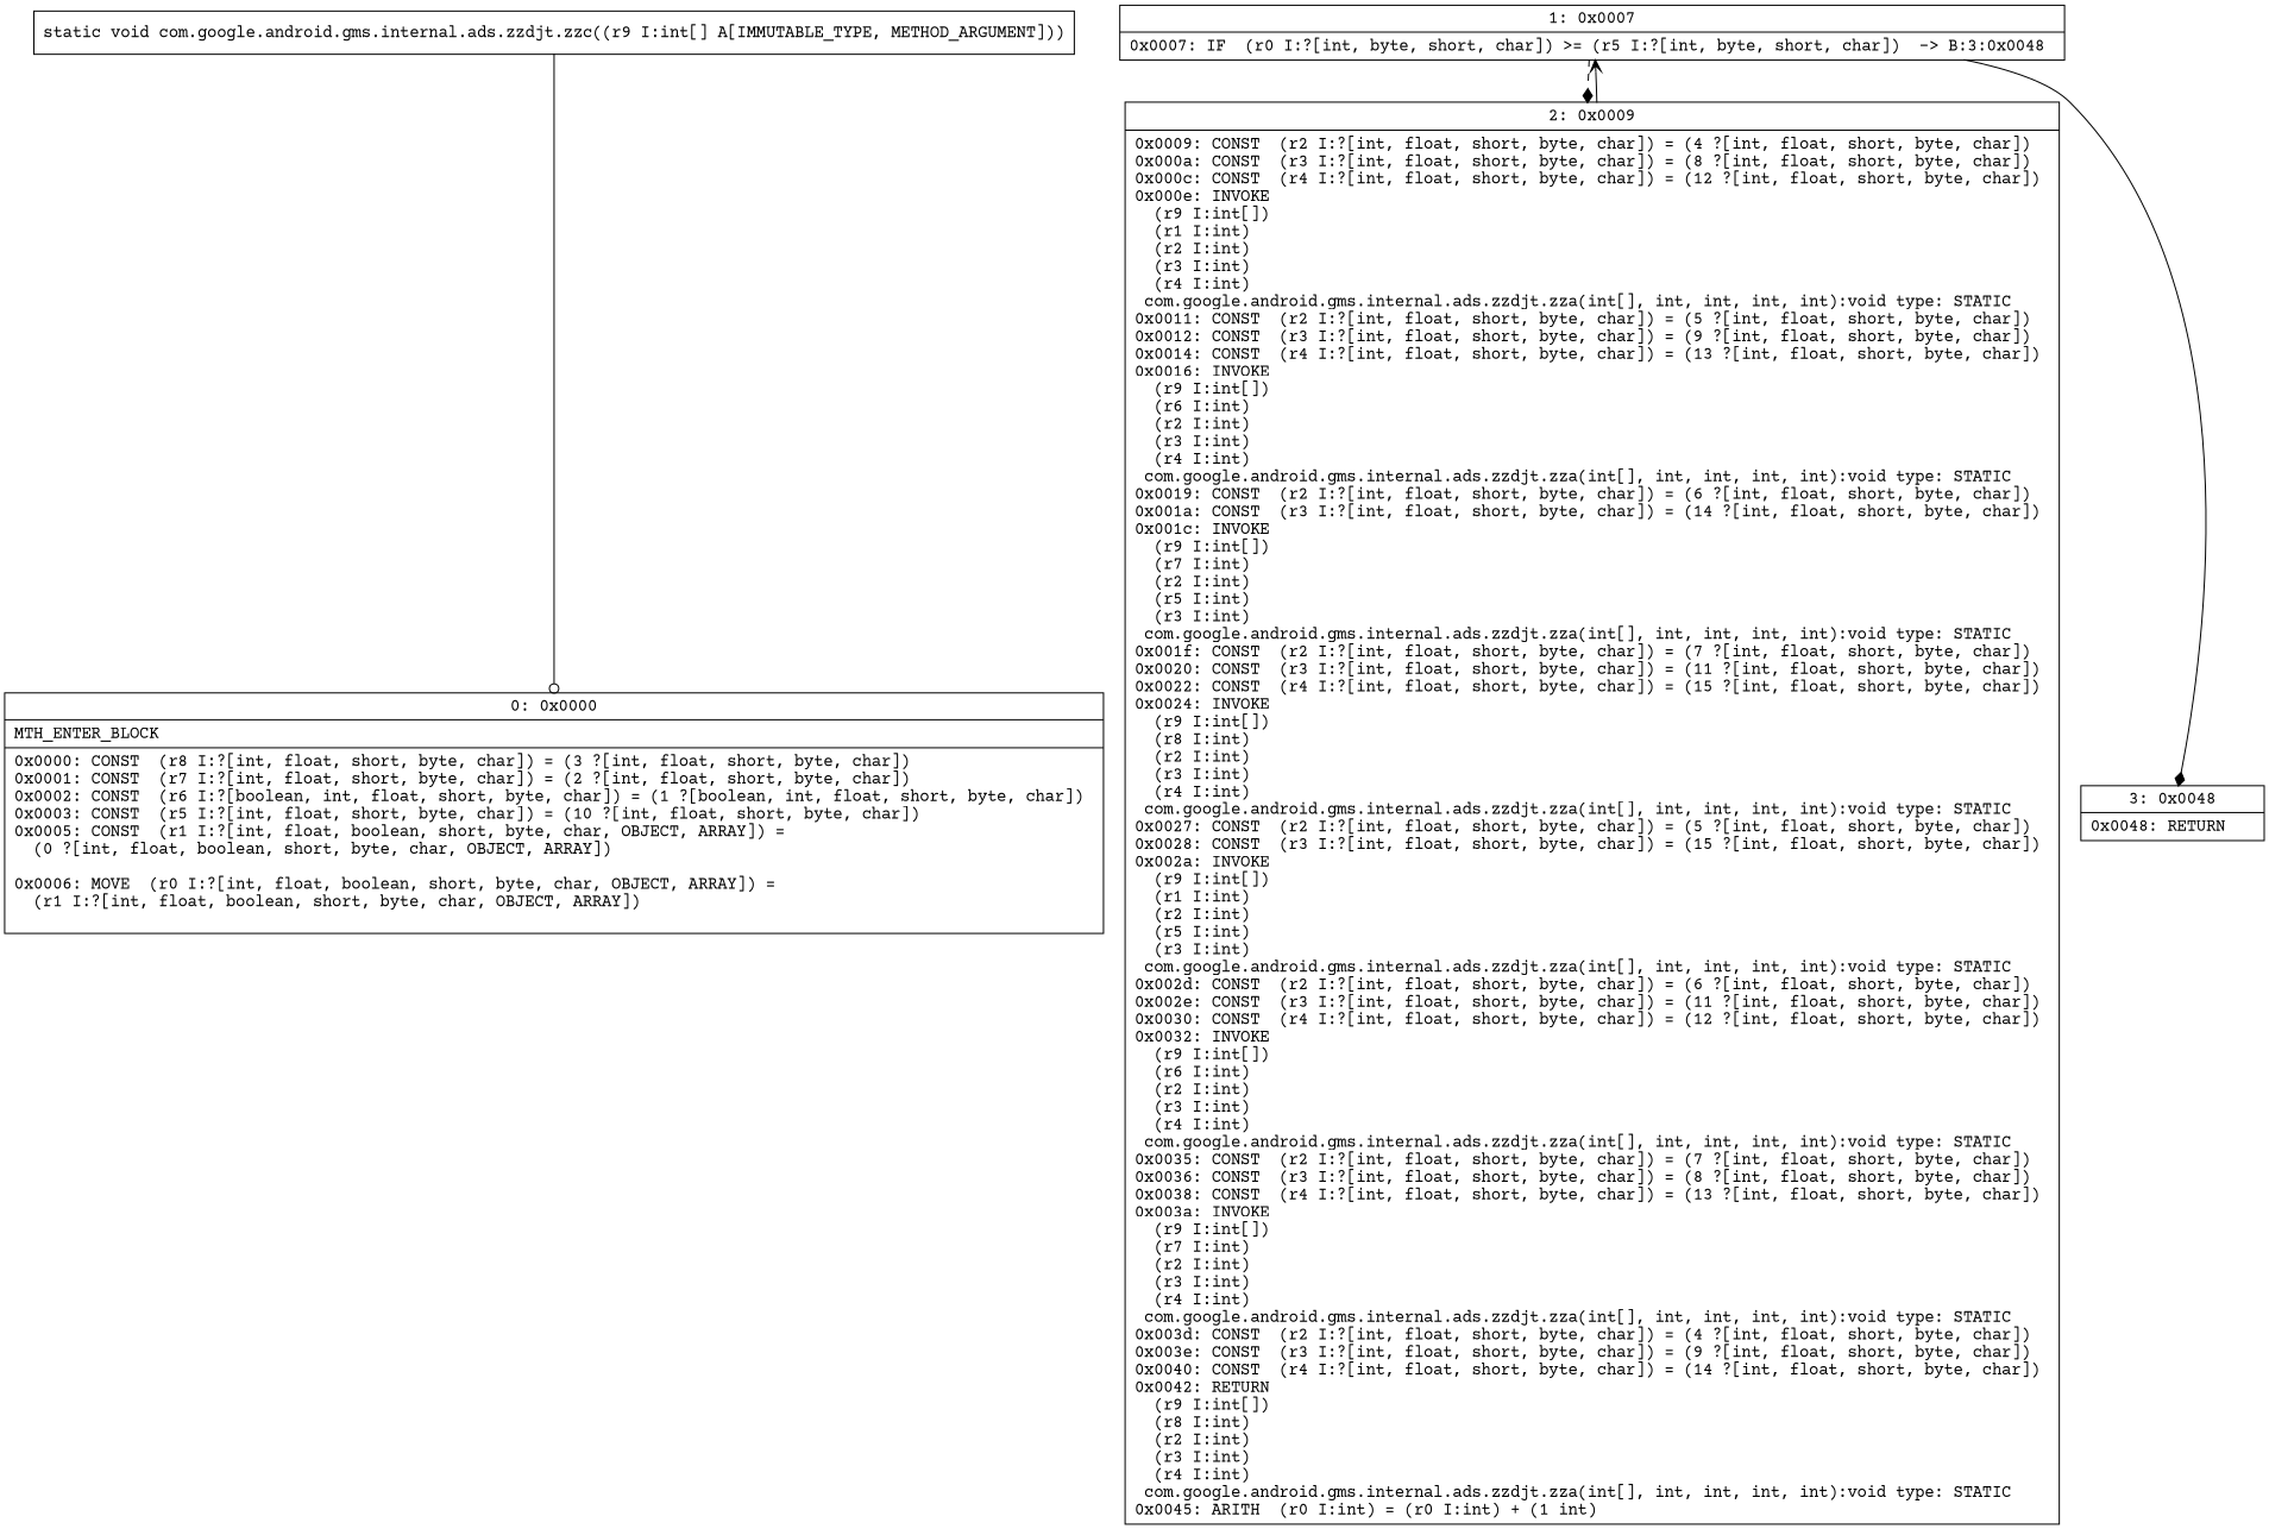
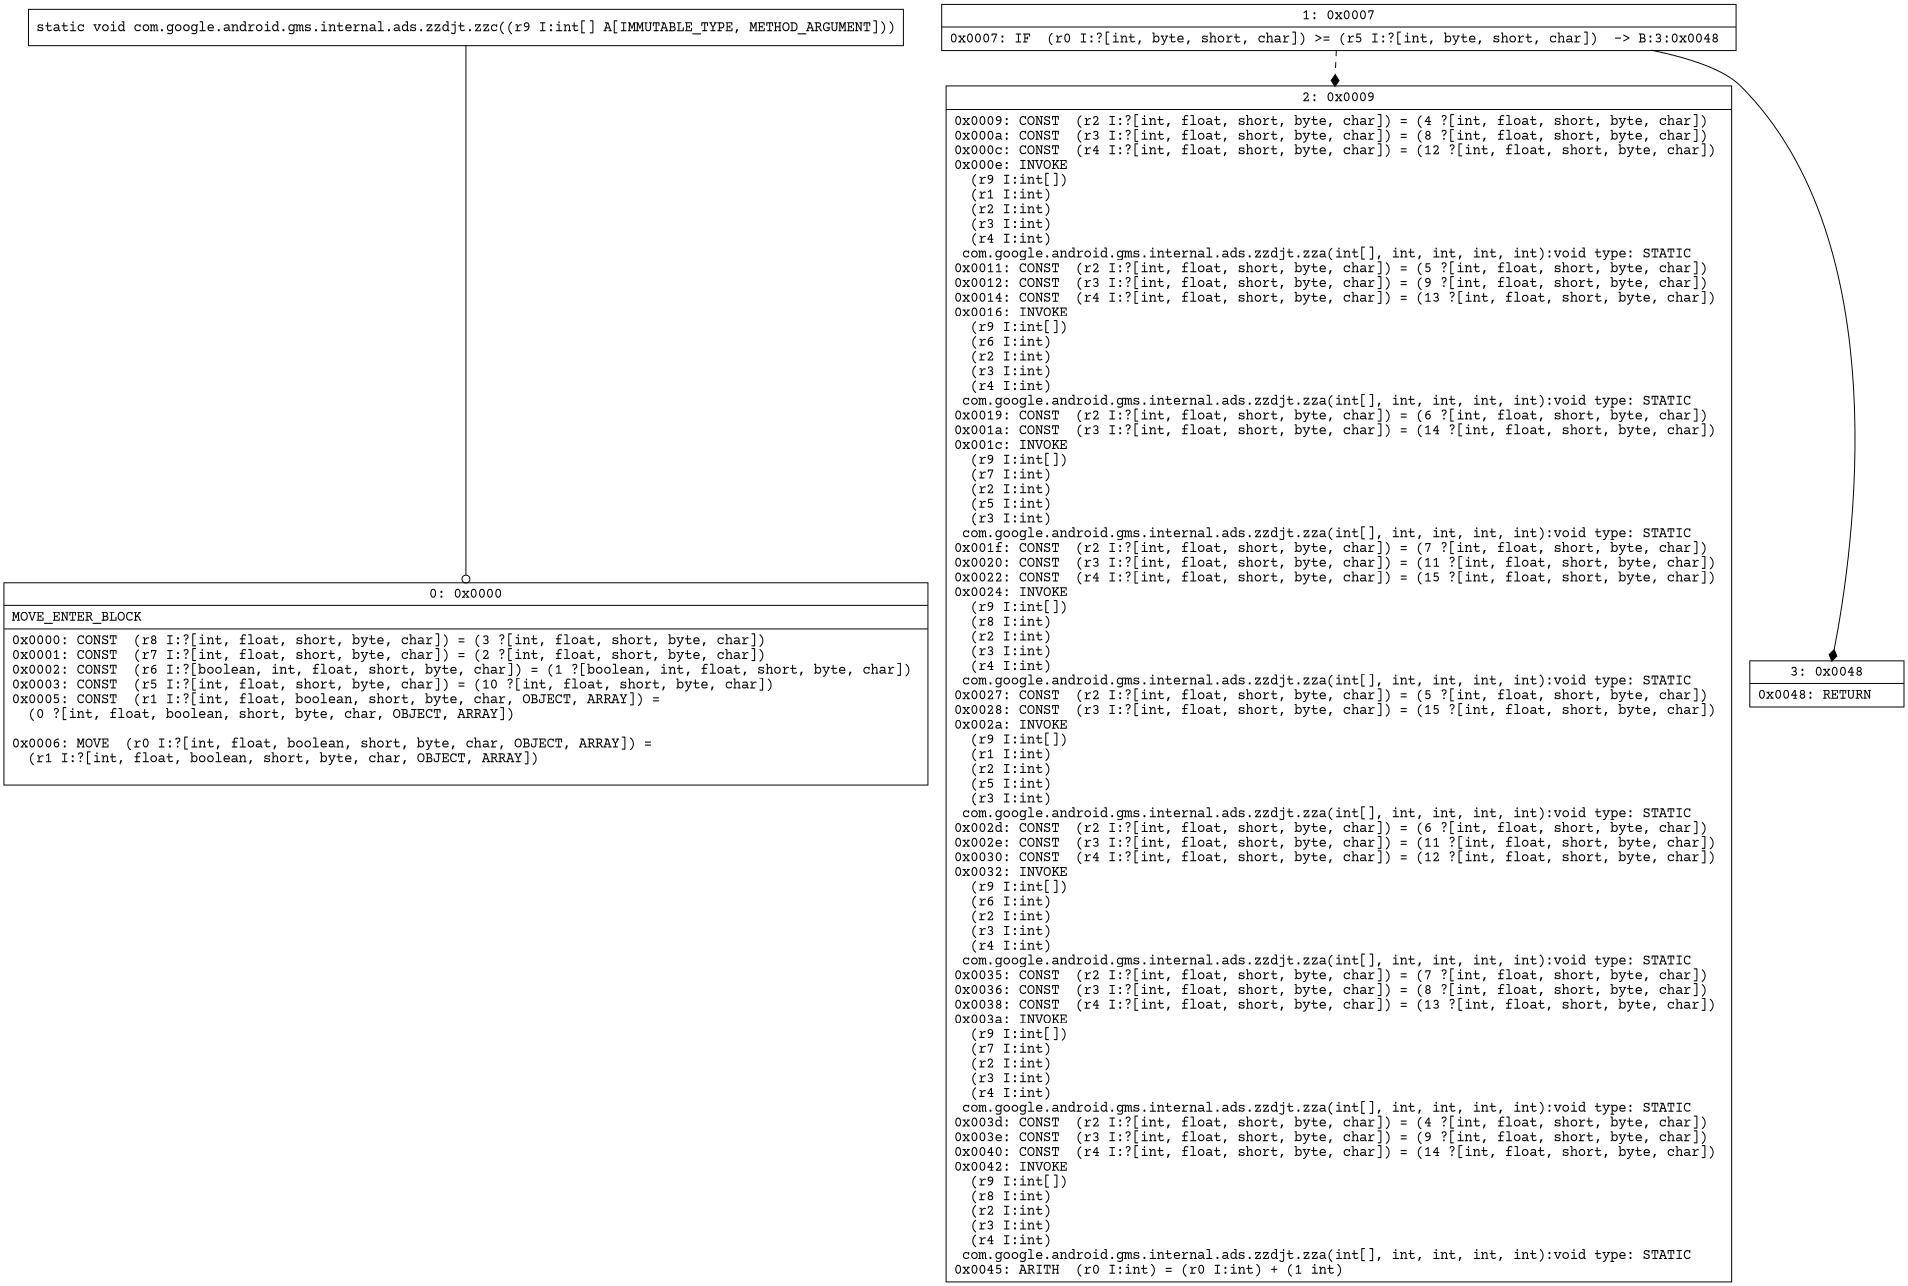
  digraph {
    fontname="Courier Prime"
    node [fontname="Courier Prime" shape=record]
    edge [arrowhead=diamond fontname="Courier Prime"]
-   n1 [label="{0\:\ 0x0000|MTH_ENTER_BLOCK\l|0x0000: CONST  (r8 I:?[int, float, short, byte, char]) = (3 ?[int, float, short, byte, char]) \l0x0001: CONST  (r7 I:?[int, float, short, byte, char]) = (2 ?[int, float, short, byte, char]) \l0x0002: CONST  (r6 I:?[boolean, int, float, short, byte, char]) = (1 ?[boolean, int, float, short, byte, char]) \l0x0003: CONST  (r5 I:?[int, float, short, byte, char]) = (10 ?[int, float, short, byte, char]) \l0x0005: CONST  (r1 I:?[int, float, boolean, short, byte, char, OBJECT, ARRAY]) = \l  (0 ?[int, float, boolean, short, byte, char, OBJECT, ARRAY])\l \l0x0006: MOVE  (r0 I:?[int, float, boolean, short, byte, char, OBJECT, ARRAY]) = \l  (r1 I:?[int, float, boolean, short, byte, char, OBJECT, ARRAY])\l \l}"]
+   n1 [label="{0\:\ 0x0000|MOVE_ENTER_BLOCK\l|0x0000: CONST  (r8 I:?[int, float, short, byte, char]) = (3 ?[int, float, short, byte, char]) \l0x0001: CONST  (r7 I:?[int, float, short, byte, char]) = (2 ?[int, float, short, byte, char]) \l0x0002: CONST  (r6 I:?[boolean, int, float, short, byte, char]) = (1 ?[boolean, int, float, short, byte, char]) \l0x0003: CONST  (r5 I:?[int, float, short, byte, char]) = (10 ?[int, float, short, byte, char]) \l0x0005: CONST  (r1 I:?[int, float, boolean, short, byte, char, OBJECT, ARRAY]) = \l  (0 ?[int, float, boolean, short, byte, char, OBJECT, ARRAY])\l \l0x0006: MOVE  (r0 I:?[int, float, boolean, short, byte, char, OBJECT, ARRAY]) = \l  (r1 I:?[int, float, boolean, short, byte, char, OBJECT, ARRAY])\l \l}"]
    n2 [label="{1\:\ 0x0007|0x0007: IF  (r0 I:?[int, byte, short, char]) \>= (r5 I:?[int, byte, short, char])  \-\> B:3:0x0048 \l}"]
-   n3 [label="{2\:\ 0x0009|0x0009: CONST  (r2 I:?[int, float, short, byte, char]) = (4 ?[int, float, short, byte, char]) \l0x000a: CONST  (r3 I:?[int, float, short, byte, char]) = (8 ?[int, float, short, byte, char]) \l0x000c: CONST  (r4 I:?[int, float, short, byte, char]) = (12 ?[int, float, short, byte, char]) \l0x000e: INVOKE  \l  (r9 I:int[])\l  (r1 I:int)\l  (r2 I:int)\l  (r3 I:int)\l  (r4 I:int)\l com.google.android.gms.internal.ads.zzdjt.zza(int[], int, int, int, int):void type: STATIC \l0x0011: CONST  (r2 I:?[int, float, short, byte, char]) = (5 ?[int, float, short, byte, char]) \l0x0012: CONST  (r3 I:?[int, float, short, byte, char]) = (9 ?[int, float, short, byte, char]) \l0x0014: CONST  (r4 I:?[int, float, short, byte, char]) = (13 ?[int, float, short, byte, char]) \l0x0016: INVOKE  \l  (r9 I:int[])\l  (r6 I:int)\l  (r2 I:int)\l  (r3 I:int)\l  (r4 I:int)\l com.google.android.gms.internal.ads.zzdjt.zza(int[], int, int, int, int):void type: STATIC \l0x0019: CONST  (r2 I:?[int, float, short, byte, char]) = (6 ?[int, float, short, byte, char]) \l0x001a: CONST  (r3 I:?[int, float, short, byte, char]) = (14 ?[int, float, short, byte, char]) \l0x001c: INVOKE  \l  (r9 I:int[])\l  (r7 I:int)\l  (r2 I:int)\l  (r5 I:int)\l  (r3 I:int)\l com.google.android.gms.internal.ads.zzdjt.zza(int[], int, int, int, int):void type: STATIC \l0x001f: CONST  (r2 I:?[int, float, short, byte, char]) = (7 ?[int, float, short, byte, char]) \l0x0020: CONST  (r3 I:?[int, float, short, byte, char]) = (11 ?[int, float, short, byte, char]) \l0x0022: CONST  (r4 I:?[int, float, short, byte, char]) = (15 ?[int, float, short, byte, char]) \l0x0024: INVOKE  \l  (r9 I:int[])\l  (r8 I:int)\l  (r2 I:int)\l  (r3 I:int)\l  (r4 I:int)\l com.google.android.gms.internal.ads.zzdjt.zza(int[], int, int, int, int):void type: STATIC \l0x0027: CONST  (r2 I:?[int, float, short, byte, char]) = (5 ?[int, float, short, byte, char]) \l0x0028: CONST  (r3 I:?[int, float, short, byte, char]) = (15 ?[int, float, short, byte, char]) \l0x002a: INVOKE  \l  (r9 I:int[])\l  (r1 I:int)\l  (r2 I:int)\l  (r5 I:int)\l  (r3 I:int)\l com.google.android.gms.internal.ads.zzdjt.zza(int[], int, int, int, int):void type: STATIC \l0x002d: CONST  (r2 I:?[int, float, short, byte, char]) = (6 ?[int, float, short, byte, char]) \l0x002e: CONST  (r3 I:?[int, float, short, byte, char]) = (11 ?[int, float, short, byte, char]) \l0x0030: CONST  (r4 I:?[int, float, short, byte, char]) = (12 ?[int, float, short, byte, char]) \l0x0032: INVOKE  \l  (r9 I:int[])\l  (r6 I:int)\l  (r2 I:int)\l  (r3 I:int)\l  (r4 I:int)\l com.google.android.gms.internal.ads.zzdjt.zza(int[], int, int, int, int):void type: STATIC \l0x0035: CONST  (r2 I:?[int, float, short, byte, char]) = (7 ?[int, float, short, byte, char]) \l0x0036: CONST  (r3 I:?[int, float, short, byte, char]) = (8 ?[int, float, short, byte, char]) \l0x0038: CONST  (r4 I:?[int, float, short, byte, char]) = (13 ?[int, float, short, byte, char]) \l0x003a: INVOKE  \l  (r9 I:int[])\l  (r7 I:int)\l  (r2 I:int)\l  (r3 I:int)\l  (r4 I:int)\l com.google.android.gms.internal.ads.zzdjt.zza(int[], int, int, int, int):void type: STATIC \l0x003d: CONST  (r2 I:?[int, float, short, byte, char]) = (4 ?[int, float, short, byte, char]) \l0x003e: CONST  (r3 I:?[int, float, short, byte, char]) = (9 ?[int, float, short, byte, char]) \l0x0040: CONST  (r4 I:?[int, float, short, byte, char]) = (14 ?[int, float, short, byte, char]) \l0x0042: RETURN  \l  (r9 I:int[])\l  (r8 I:int)\l  (r2 I:int)\l  (r3 I:int)\l  (r4 I:int)\l com.google.android.gms.internal.ads.zzdjt.zza(int[], int, int, int, int):void type: STATIC \l0x0045: ARITH  (r0 I:int) = (r0 I:int) + (1 int) \l}"]
+   n3 [label="{2\:\ 0x0009|0x0009: CONST  (r2 I:?[int, float, short, byte, char]) = (4 ?[int, float, short, byte, char]) \l0x000a: CONST  (r3 I:?[int, float, short, byte, char]) = (8 ?[int, float, short, byte, char]) \l0x000c: CONST  (r4 I:?[int, float, short, byte, char]) = (12 ?[int, float, short, byte, char]) \l0x000e: INVOKE  \l  (r9 I:int[])\l  (r1 I:int)\l  (r2 I:int)\l  (r3 I:int)\l  (r4 I:int)\l com.google.android.gms.internal.ads.zzdjt.zza(int[], int, int, int, int):void type: STATIC \l0x0011: CONST  (r2 I:?[int, float, short, byte, char]) = (5 ?[int, float, short, byte, char]) \l0x0012: CONST  (r3 I:?[int, float, short, byte, char]) = (9 ?[int, float, short, byte, char]) \l0x0014: CONST  (r4 I:?[int, float, short, byte, char]) = (13 ?[int, float, short, byte, char]) \l0x0016: INVOKE  \l  (r9 I:int[])\l  (r6 I:int)\l  (r2 I:int)\l  (r3 I:int)\l  (r4 I:int)\l com.google.android.gms.internal.ads.zzdjt.zza(int[], int, int, int, int):void type: STATIC \l0x0019: CONST  (r2 I:?[int, float, short, byte, char]) = (6 ?[int, float, short, byte, char]) \l0x001a: CONST  (r3 I:?[int, float, short, byte, char]) = (14 ?[int, float, short, byte, char]) \l0x001c: INVOKE  \l  (r9 I:int[])\l  (r7 I:int)\l  (r2 I:int)\l  (r5 I:int)\l  (r3 I:int)\l com.google.android.gms.internal.ads.zzdjt.zza(int[], int, int, int, int):void type: STATIC \l0x001f: CONST  (r2 I:?[int, float, short, byte, char]) = (7 ?[int, float, short, byte, char]) \l0x0020: CONST  (r3 I:?[int, float, short, byte, char]) = (11 ?[int, float, short, byte, char]) \l0x0022: CONST  (r4 I:?[int, float, short, byte, char]) = (15 ?[int, float, short, byte, char]) \l0x0024: INVOKE  \l  (r9 I:int[])\l  (r8 I:int)\l  (r2 I:int)\l  (r3 I:int)\l  (r4 I:int)\l com.google.android.gms.internal.ads.zzdjt.zza(int[], int, int, int, int):void type: STATIC \l0x0027: CONST  (r2 I:?[int, float, short, byte, char]) = (5 ?[int, float, short, byte, char]) \l0x0028: CONST  (r3 I:?[int, float, short, byte, char]) = (15 ?[int, float, short, byte, char]) \l0x002a: INVOKE  \l  (r9 I:int[])\l  (r1 I:int)\l  (r2 I:int)\l  (r5 I:int)\l  (r3 I:int)\l com.google.android.gms.internal.ads.zzdjt.zza(int[], int, int, int, int):void type: STATIC \l0x002d: CONST  (r2 I:?[int, float, short, byte, char]) = (6 ?[int, float, short, byte, char]) \l0x002e: CONST  (r3 I:?[int, float, short, byte, char]) = (11 ?[int, float, short, byte, char]) \l0x0030: CONST  (r4 I:?[int, float, short, byte, char]) = (12 ?[int, float, short, byte, char]) \l0x0032: INVOKE  \l  (r9 I:int[])\l  (r6 I:int)\l  (r2 I:int)\l  (r3 I:int)\l  (r4 I:int)\l com.google.android.gms.internal.ads.zzdjt.zza(int[], int, int, int, int):void type: STATIC \l0x0035: CONST  (r2 I:?[int, float, short, byte, char]) = (7 ?[int, float, short, byte, char]) \l0x0036: CONST  (r3 I:?[int, float, short, byte, char]) = (8 ?[int, float, short, byte, char]) \l0x0038: CONST  (r4 I:?[int, float, short, byte, char]) = (13 ?[int, float, short, byte, char]) \l0x003a: INVOKE  \l  (r9 I:int[])\l  (r7 I:int)\l  (r2 I:int)\l  (r3 I:int)\l  (r4 I:int)\l com.google.android.gms.internal.ads.zzdjt.zza(int[], int, int, int, int):void type: STATIC \l0x003d: CONST  (r2 I:?[int, float, short, byte, char]) = (4 ?[int, float, short, byte, char]) \l0x003e: CONST  (r3 I:?[int, float, short, byte, char]) = (9 ?[int, float, short, byte, char]) \l0x0040: CONST  (r4 I:?[int, float, short, byte, char]) = (14 ?[int, float, short, byte, char]) \l0x0042: INVOKE  \l  (r9 I:int[])\l  (r8 I:int)\l  (r2 I:int)\l  (r3 I:int)\l  (r4 I:int)\l com.google.android.gms.internal.ads.zzdjt.zza(int[], int, int, int, int):void type: STATIC \l0x0045: ARITH  (r0 I:int) = (r0 I:int) + (1 int) \l}"]
    n4 [label="{3\:\ 0x0048|0x0048: RETURN   \l}"]
    n5 [label="{static void com.google.android.gms.internal.ads.zzdjt.zzc((r9 I:int[] A[IMMUTABLE_TYPE, METHOD_ARGUMENT])) }"]
    n2 -> n3 [style=dashed]
    n2 -> n4
-   n3 -> n2 [arrowhead=vee]
    n5 -> n1 [arrowhead=odot]
  }
